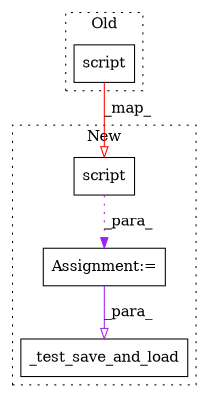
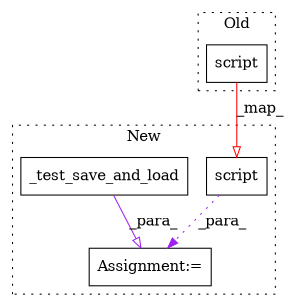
  digraph {
    node [a=32 l="7,1" shape=box]
    edge [color=purple style=solid arrowhead=onormal]
    n1 [label=script s="2254,2267"]
    n2 [l="20,1" label=_test_save_and_load s="2279,2307"]
    n3 [a=7 l=1 label="Assignment:=" s=2243]
    n4 [label=script s="1911,1924"]
    subgraph cluster_1 {
      label=New
      style=dotted
      n1
      n2
      n3
    }
    subgraph cluster_2 {
      label=Old
      style=dotted
      n4
    }
    n1 -> n3 [label=_para_ style=dotted arrowhead=normal]
-   n3 -> n2 [label=_para_]
+   n2 -> n3 [label=_para_]
    n4 -> n1 [label=_map_ color=red]
  }
